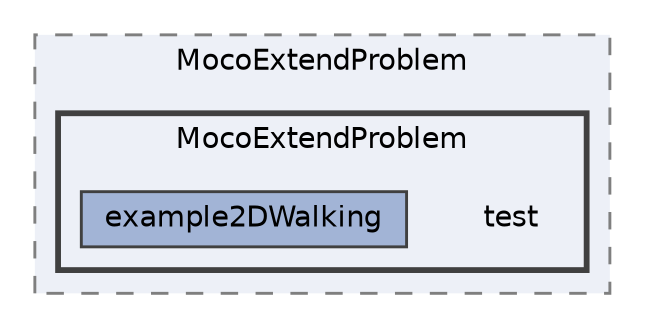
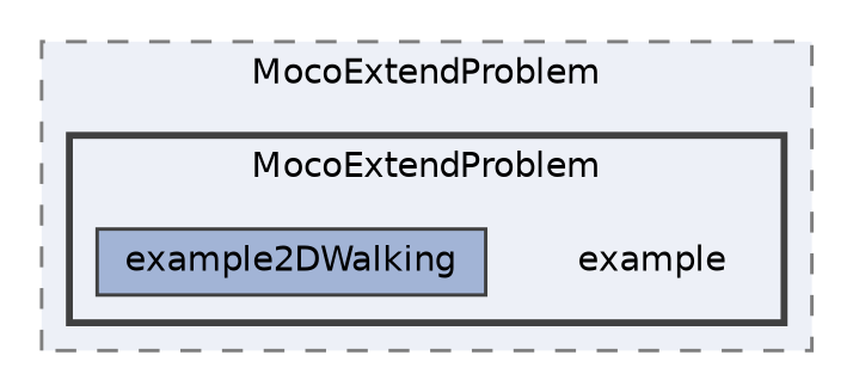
  digraph {
    compound=true
    node [fontname=Helvetica fontsize=10]
-   n1 [height=0.2 label=test shape=plaintext width=0.4]
+   n1 [height=0.2 label=example shape=plaintext width=0.4]
    n2 [color=grey25 fillcolor="#a2b4d6" height=0.2 label=example2DWalking shape=box style=filled width=0.4]
    subgraph cluster_1 {
      bgcolor="#edf0f7"
      fontname=Helvetica
      fontsize=10
      label=MocoExtendProblem
      pencolor=grey50
      style="filled,dashed"
      subgraph cluster_2 {
        bgcolor="#edf0f7"
        fontname=Helvetica
        fontsize=10
        pencolor=grey25
        style="filled,bold"
        n1
        n2
      }
    }
  }
